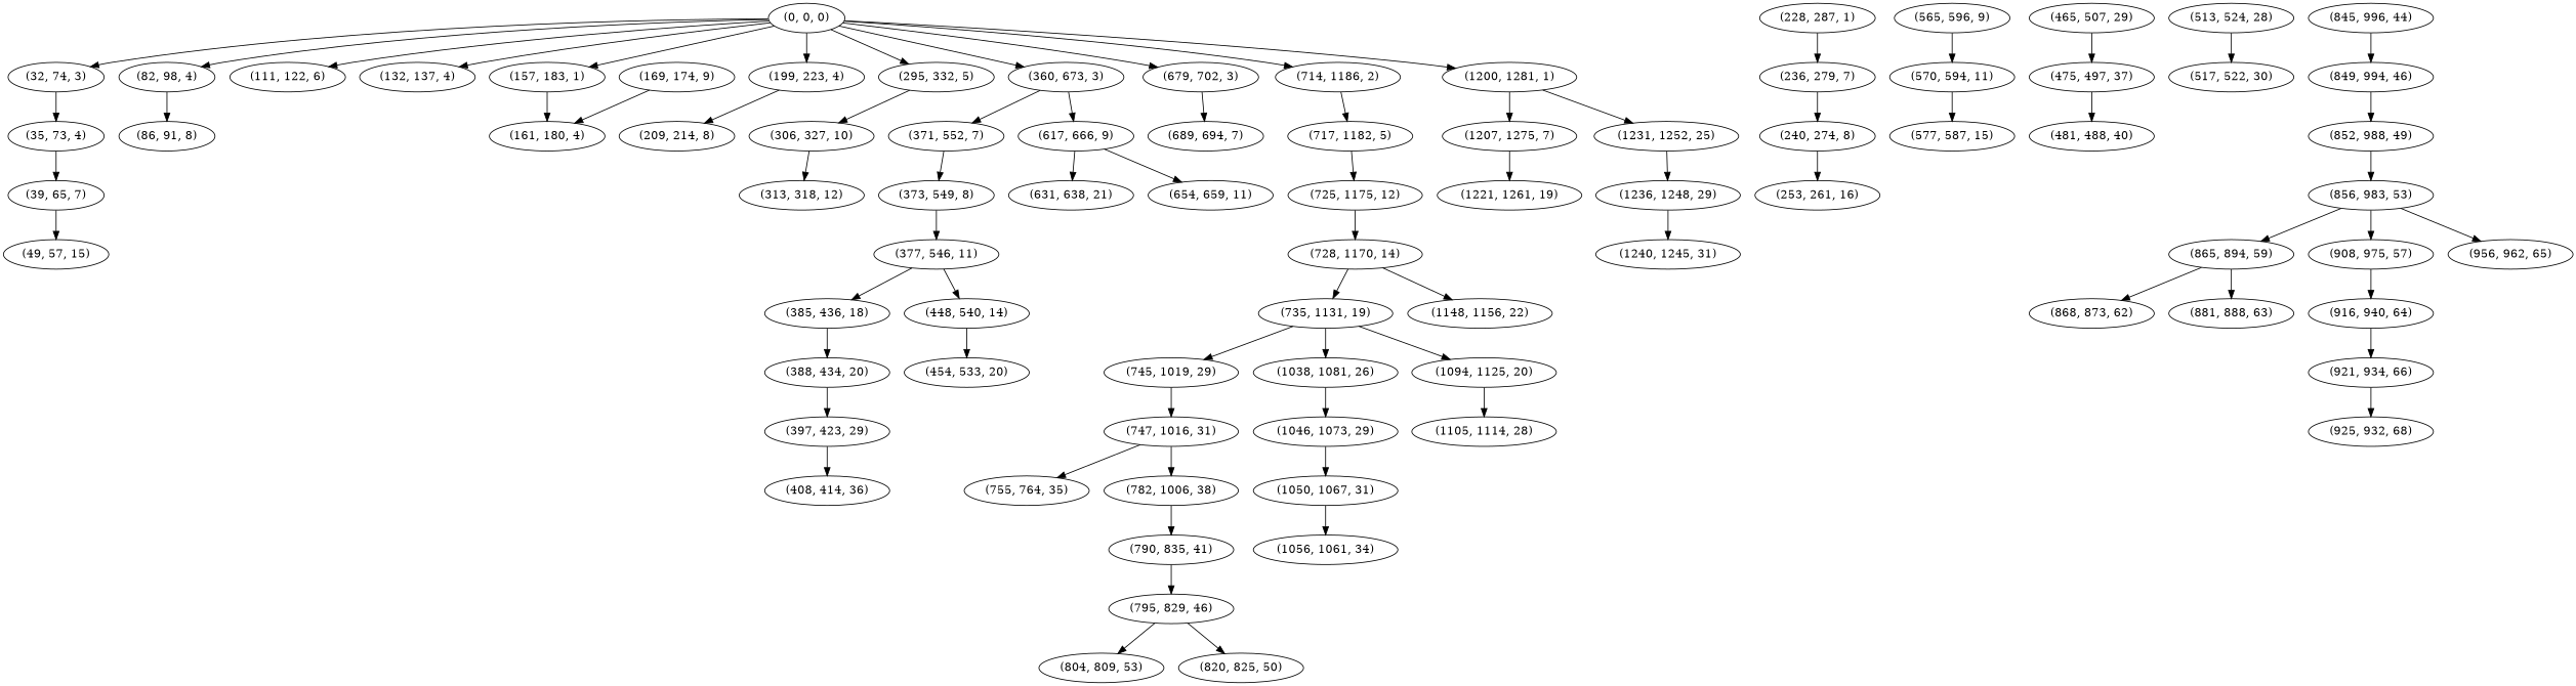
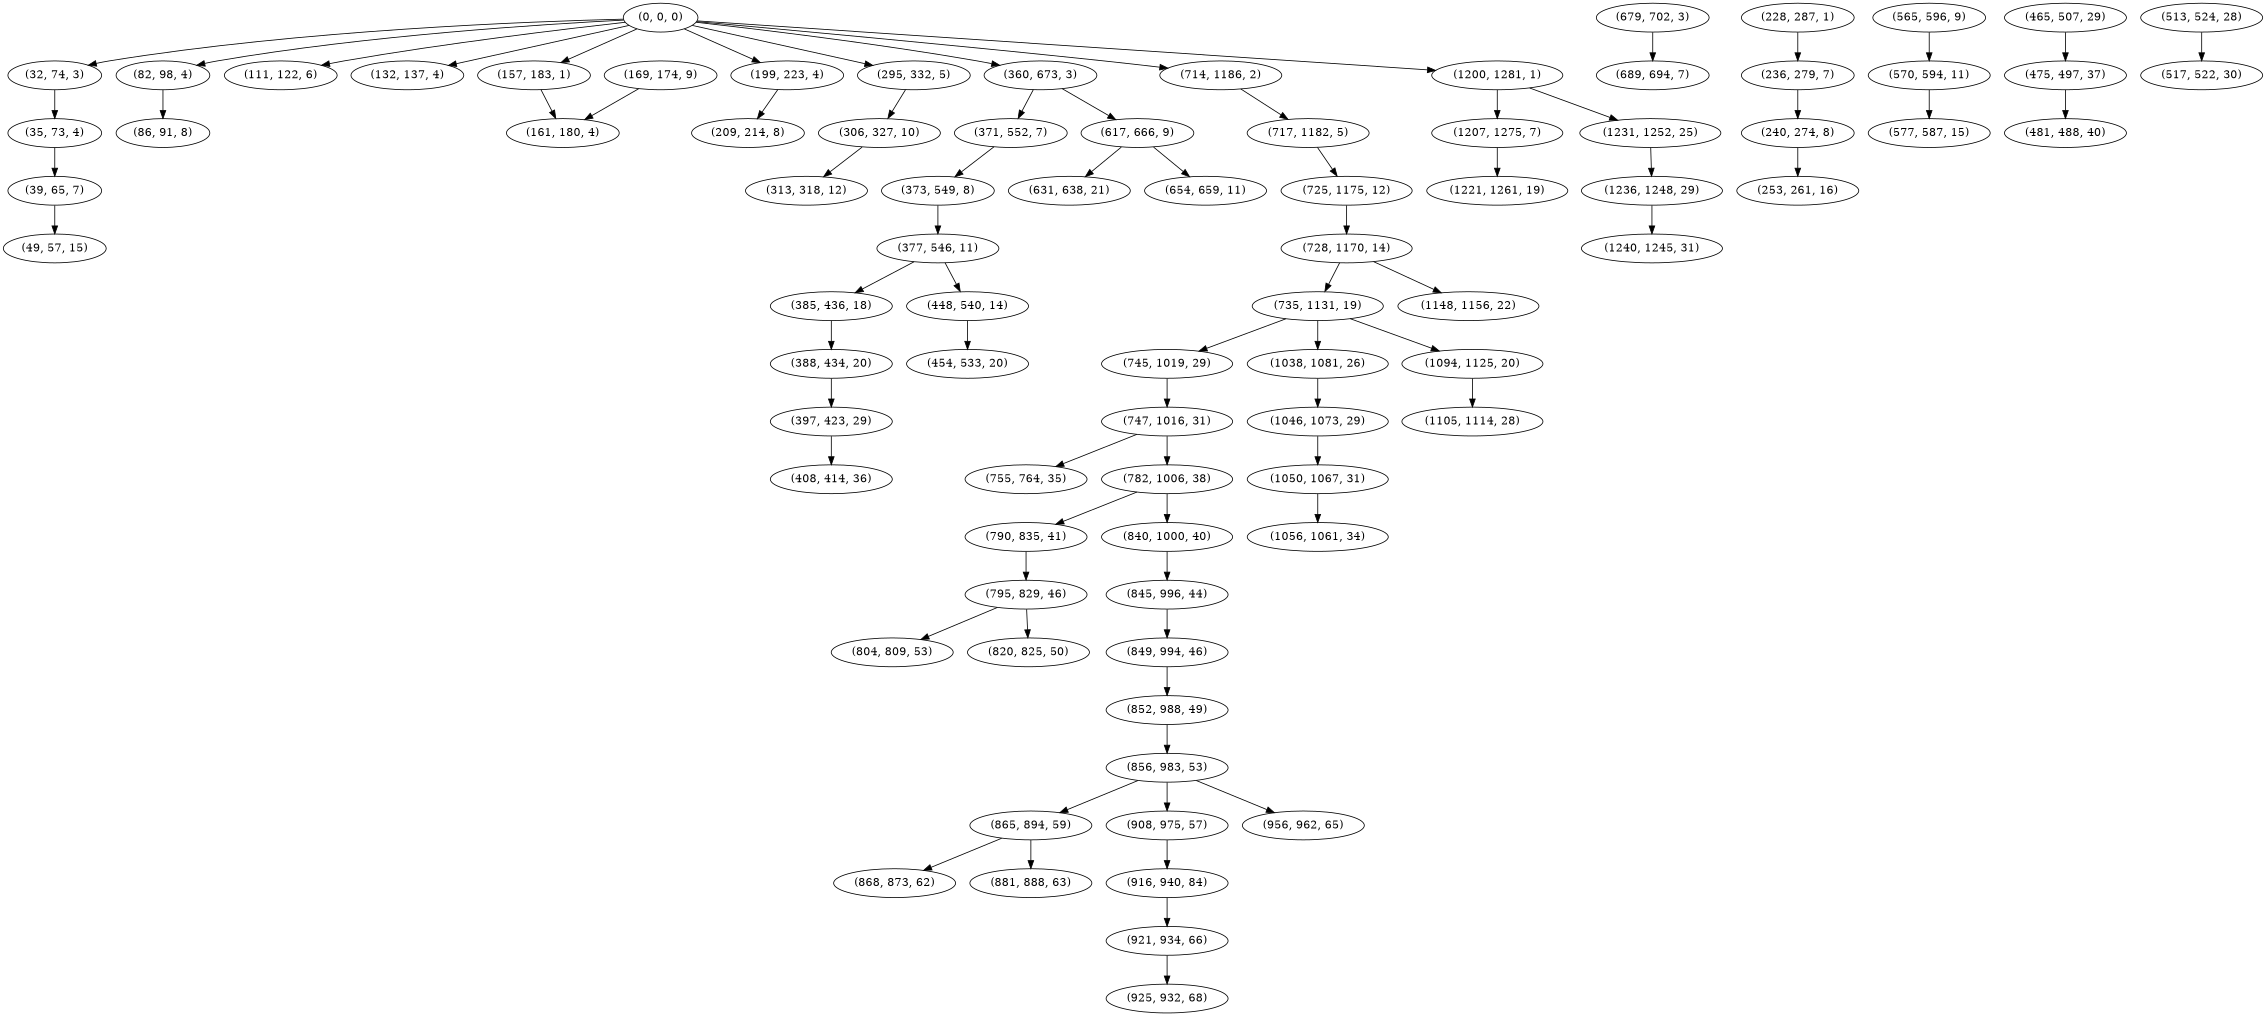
  digraph {
    "(0, 0, 0)"
    "(32, 74, 3)"
    "(82, 98, 4)"
    "(111, 122, 6)"
    "(132, 137, 4)"
    "(157, 183, 1)"
    "(199, 223, 4)"
    "(295, 332, 5)"
    "(360, 673, 3)"
    "(679, 702, 3)"
    "(714, 1186, 2)"
    "(1200, 1281, 1)"
    "(35, 73, 4)"
    "(86, 91, 8)"
    "(161, 180, 4)"
    "(209, 214, 8)"
    "(228, 287, 1)"
    "(236, 279, 7)"
    "(306, 327, 10)"
    "(371, 552, 7)"
    "(617, 666, 9)"
    "(689, 694, 7)"
    "(717, 1182, 5)"
    "(1207, 1275, 7)"
    "(1231, 1252, 25)"
    "(39, 65, 7)"
    "(49, 57, 15)"
    "(169, 174, 9)"
    "(240, 274, 8)"
    "(253, 261, 16)"
    "(313, 318, 12)"
    "(373, 549, 8)"
    "(565, 596, 9)"
    "(570, 594, 11)"
    "(631, 638, 21)"
    "(654, 659, 11)"
    "(377, 546, 11)"
    "(385, 436, 18)"
    "(448, 540, 14)"
    "(388, 434, 20)"
    "(454, 533, 20)"
    "(397, 423, 29)"
    "(408, 414, 36)"
    "(465, 507, 29)"
    "(475, 497, 37)"
    "(513, 524, 28)"
    "(517, 522, 30)"
    "(481, 488, 40)"
    "(577, 587, 15)"
    "(725, 1175, 12)"
    "(728, 1170, 14)"
    "(735, 1131, 19)"
    "(1148, 1156, 22)"
    "(745, 1019, 29)"
    "(1038, 1081, 26)"
    "(1094, 1125, 20)"
    "(747, 1016, 31)"
    "(1046, 1073, 29)"
    "(1105, 1114, 28)"
    "(755, 764, 35)"
    "(782, 1006, 38)"
    "(790, 835, 41)"
+   "(840, 1000, 40)"
    "(795, 829, 46)"
    "(845, 996, 44)"
    "(804, 809, 53)"
    "(820, 825, 50)"
    "(849, 994, 46)"
    "(852, 988, 49)"
    "(856, 983, 53)"
    "(865, 894, 59)"
    "(908, 975, 57)"
    "(956, 962, 65)"
    "(868, 873, 62)"
    "(881, 888, 63)"
-   "(916, 940, 64)"
+   "(916, 940, 64)" [label="(916, 940, 84)"]
    "(921, 934, 66)"
    "(925, 932, 68)"
    "(1050, 1067, 31)"
    "(1056, 1061, 34)"
    "(1221, 1261, 19)"
    "(1236, 1248, 29)"
    "(1240, 1245, 31)"
    "(0, 0, 0)" -> "(32, 74, 3)"
    "(0, 0, 0)" -> "(82, 98, 4)"
    "(0, 0, 0)" -> "(111, 122, 6)"
    "(0, 0, 0)" -> "(132, 137, 4)"
    "(0, 0, 0)" -> "(157, 183, 1)"
    "(0, 0, 0)" -> "(199, 223, 4)"
    "(0, 0, 0)" -> "(295, 332, 5)"
    "(0, 0, 0)" -> "(360, 673, 3)"
-   "(0, 0, 0)" -> "(679, 702, 3)"
    "(0, 0, 0)" -> "(714, 1186, 2)"
    "(0, 0, 0)" -> "(1200, 1281, 1)"
    "(32, 74, 3)" -> "(35, 73, 4)"
    "(82, 98, 4)" -> "(86, 91, 8)"
    "(157, 183, 1)" -> "(161, 180, 4)"
    "(199, 223, 4)" -> "(209, 214, 8)"
    "(295, 332, 5)" -> "(306, 327, 10)"
    "(360, 673, 3)" -> "(371, 552, 7)"
    "(360, 673, 3)" -> "(617, 666, 9)"
    "(679, 702, 3)" -> "(689, 694, 7)"
    "(714, 1186, 2)" -> "(717, 1182, 5)"
    "(1200, 1281, 1)" -> "(1207, 1275, 7)"
    "(1200, 1281, 1)" -> "(1231, 1252, 25)"
    "(35, 73, 4)" -> "(39, 65, 7)"
    "(228, 287, 1)" -> "(236, 279, 7)"
    "(236, 279, 7)" -> "(240, 274, 8)"
    "(306, 327, 10)" -> "(313, 318, 12)"
    "(371, 552, 7)" -> "(373, 549, 8)"
    "(617, 666, 9)" -> "(631, 638, 21)"
    "(617, 666, 9)" -> "(654, 659, 11)"
    "(717, 1182, 5)" -> "(725, 1175, 12)"
    "(1207, 1275, 7)" -> "(1221, 1261, 19)"
    "(1231, 1252, 25)" -> "(1236, 1248, 29)"
    "(39, 65, 7)" -> "(49, 57, 15)"
    "(169, 174, 9)" -> "(161, 180, 4)"
    "(240, 274, 8)" -> "(253, 261, 16)"
    "(373, 549, 8)" -> "(377, 546, 11)"
    "(565, 596, 9)" -> "(570, 594, 11)"
    "(570, 594, 11)" -> "(577, 587, 15)"
    "(377, 546, 11)" -> "(385, 436, 18)"
    "(377, 546, 11)" -> "(448, 540, 14)"
    "(385, 436, 18)" -> "(388, 434, 20)"
    "(448, 540, 14)" -> "(454, 533, 20)"
    "(388, 434, 20)" -> "(397, 423, 29)"
    "(397, 423, 29)" -> "(408, 414, 36)"
    "(465, 507, 29)" -> "(475, 497, 37)"
    "(475, 497, 37)" -> "(481, 488, 40)"
    "(513, 524, 28)" -> "(517, 522, 30)"
    "(725, 1175, 12)" -> "(728, 1170, 14)"
    "(728, 1170, 14)" -> "(735, 1131, 19)"
    "(728, 1170, 14)" -> "(1148, 1156, 22)"
    "(735, 1131, 19)" -> "(745, 1019, 29)"
    "(735, 1131, 19)" -> "(1038, 1081, 26)"
    "(735, 1131, 19)" -> "(1094, 1125, 20)"
    "(745, 1019, 29)" -> "(747, 1016, 31)"
    "(1038, 1081, 26)" -> "(1046, 1073, 29)"
    "(1094, 1125, 20)" -> "(1105, 1114, 28)"
    "(747, 1016, 31)" -> "(755, 764, 35)"
    "(747, 1016, 31)" -> "(782, 1006, 38)"
    "(1046, 1073, 29)" -> "(1050, 1067, 31)"
    "(782, 1006, 38)" -> "(790, 835, 41)"
+   "(782, 1006, 38)" -> "(840, 1000, 40)"
    "(790, 835, 41)" -> "(795, 829, 46)"
+   "(840, 1000, 40)" -> "(845, 996, 44)"
    "(795, 829, 46)" -> "(804, 809, 53)"
    "(795, 829, 46)" -> "(820, 825, 50)"
    "(845, 996, 44)" -> "(849, 994, 46)"
    "(849, 994, 46)" -> "(852, 988, 49)"
    "(852, 988, 49)" -> "(856, 983, 53)"
    "(856, 983, 53)" -> "(865, 894, 59)"
    "(856, 983, 53)" -> "(908, 975, 57)"
    "(856, 983, 53)" -> "(956, 962, 65)"
    "(865, 894, 59)" -> "(868, 873, 62)"
    "(865, 894, 59)" -> "(881, 888, 63)"
    "(908, 975, 57)" -> "(916, 940, 64)"
    "(916, 940, 64)" -> "(921, 934, 66)"
    "(921, 934, 66)" -> "(925, 932, 68)"
    "(1050, 1067, 31)" -> "(1056, 1061, 34)"
    "(1236, 1248, 29)" -> "(1240, 1245, 31)"
  }
